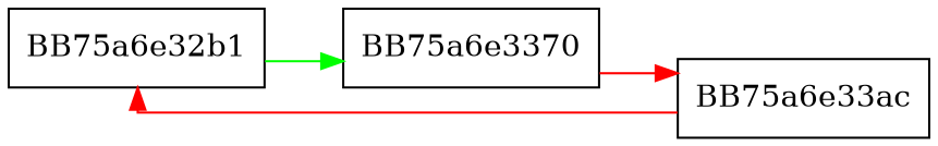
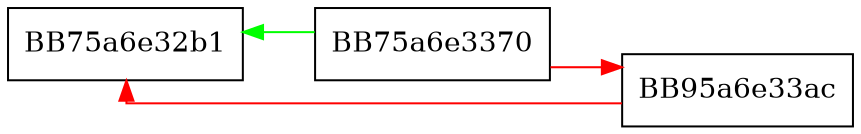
  digraph {
    rankdir=LR
    splines=ortho
    node [shape=box]
    edge [color=red]
    n1 [label=BB75a6e32b1]
    BB75a6e3370
-   BB75a6e33ac
-   n1 -> BB75a6e3370 [color=green]
+   BB75a6e33ac [label=BB95a6e33ac]
+   BB75a6e3370 -> n1 [color=green]
    BB75a6e3370 -> BB75a6e33ac
    BB75a6e33ac -> n1
  }
